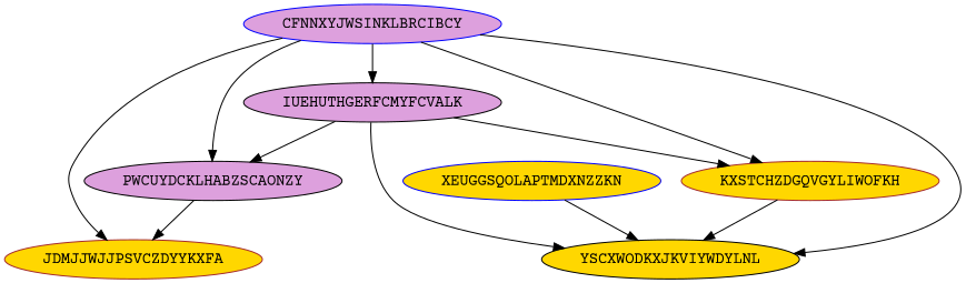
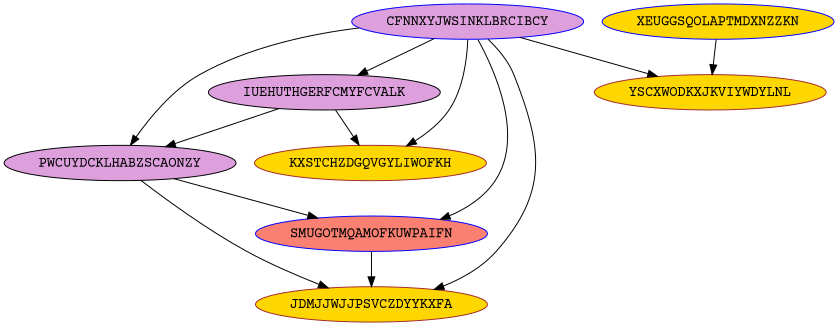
  digraph {
    fontname="Courier Prime"
    node [Processor=1 Weight=16 color=blue fillcolor=gold fontname="Courier Prime" style=filled]
    edge [Weight=11 fontname="Courier Prime"]
    CFNNXYJWSINKLBRCIBCY [Start=0 Weight=10 fillcolor=plum]
    IUEHUTHGERFCMYFCVALK [Start=10 Weight=18 color=black fillcolor=plum]
    PWCUYDCKLHABZSCAONZY [Start=28 Weight=15 color=black fillcolor=plum]
+   SMUGOTMQAMOFKUWPAIFN [Start=43 fillcolor=salmon]
    KXSTCHZDGQVGYLIWOFKH [Processor=2 Start=38 Weight=11 color=brown]
    JDMJJWJJPSVCZDYYKXFA [Start=59 Weight=11 color=brown]
-   YSCXWODKXJKVIYWDYLNL [Processor=2 Start=49 Weight=12 color=black]
+   YSCXWODKXJKVIYWDYLNL [Processor=2 Start=49 Weight=12 color=brown]
    XEUGGSQOLAPTMDXNZZKN [Processor=2 Start=21]
    CFNNXYJWSINKLBRCIBCY -> IUEHUTHGERFCMYFCVALK [Weight=16]
    CFNNXYJWSINKLBRCIBCY -> PWCUYDCKLHABZSCAONZY
+   CFNNXYJWSINKLBRCIBCY -> SMUGOTMQAMOFKUWPAIFN [Weight=13]
    CFNNXYJWSINKLBRCIBCY -> KXSTCHZDGQVGYLIWOFKH [Weight=15]
    CFNNXYJWSINKLBRCIBCY -> JDMJJWJJPSVCZDYYKXFA [Weight=13]
    CFNNXYJWSINKLBRCIBCY -> YSCXWODKXJKVIYWDYLNL
    IUEHUTHGERFCMYFCVALK -> PWCUYDCKLHABZSCAONZY [Weight=12]
    IUEHUTHGERFCMYFCVALK -> KXSTCHZDGQVGYLIWOFKH [Weight=10]
-   IUEHUTHGERFCMYFCVALK -> YSCXWODKXJKVIYWDYLNL
+   PWCUYDCKLHABZSCAONZY -> SMUGOTMQAMOFKUWPAIFN [Weight=15]
    PWCUYDCKLHABZSCAONZY -> JDMJJWJJPSVCZDYYKXFA [Weight=15]
-   KXSTCHZDGQVGYLIWOFKH -> YSCXWODKXJKVIYWDYLNL [Weight=13]
+   SMUGOTMQAMOFKUWPAIFN -> JDMJJWJJPSVCZDYYKXFA [Weight=18]
    XEUGGSQOLAPTMDXNZZKN -> YSCXWODKXJKVIYWDYLNL [Weight=10]
  }
